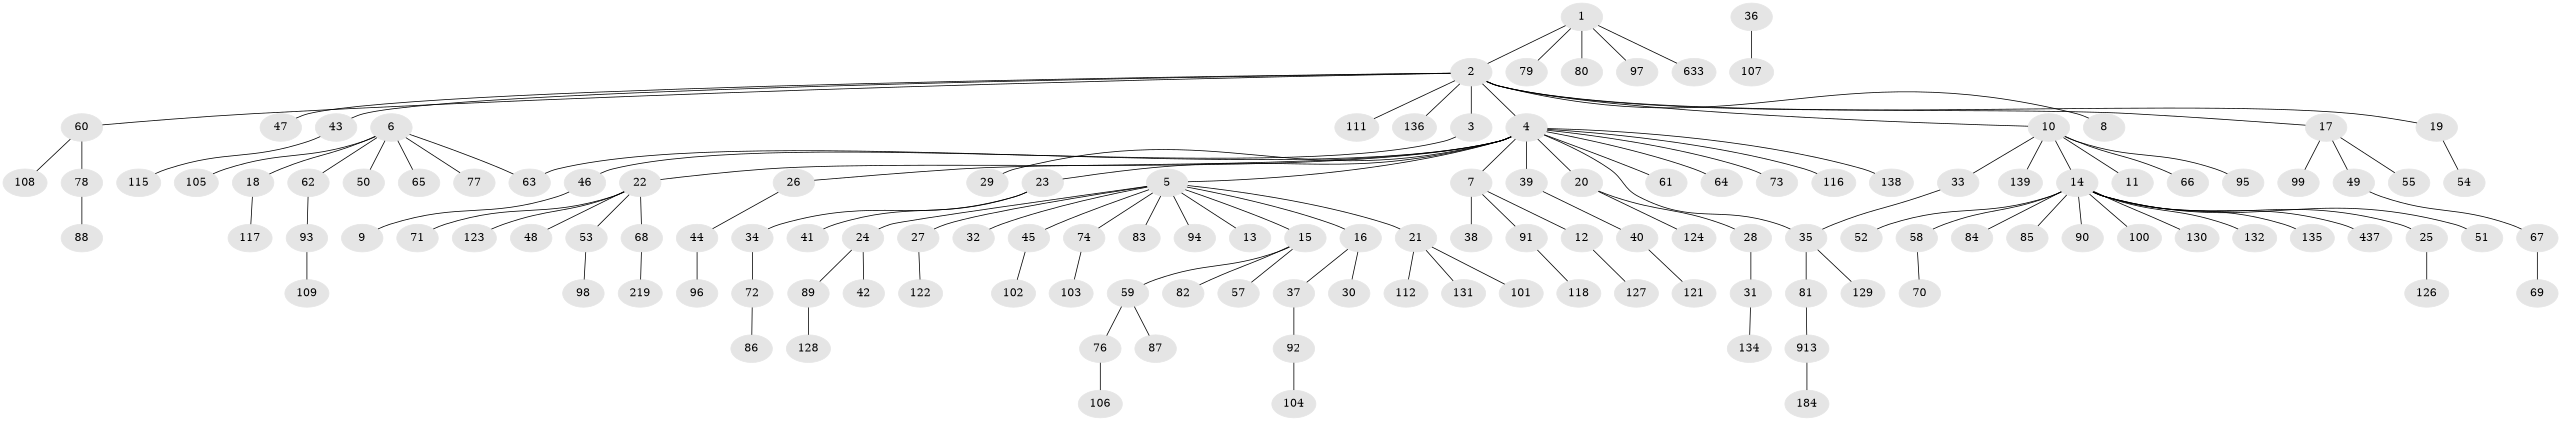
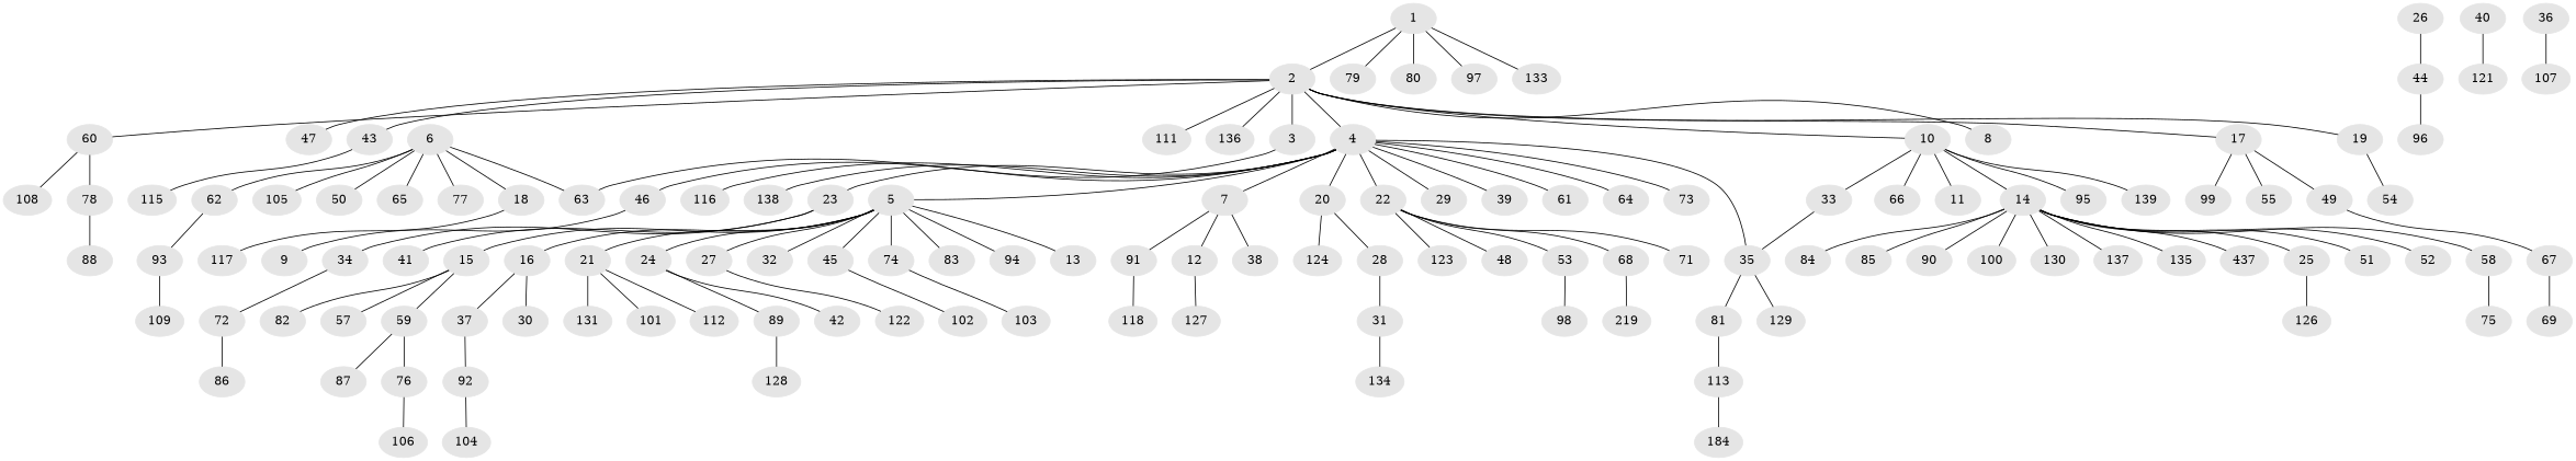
  graph {
    node [color=gray90 style=filled]
    1
    2
    79
    80
    97
-   133 [label=633]
+   133
    3
    4
    8
    10
    17
    19
    43
    47
    60
    111
    136
    46
    5
    7
    20
    22
    23
    26
    29
    35
    39
    61
    63
    64
    73
    116
    138
    11
    14
    33
    66
    95
    139
    49
    55
    99
    54
    115
    78
    108
    9
    13
    15
    16
    21
    24
    27
    32
    45
    74
    83
    94
    12
    38
    91
    28
    124
    48
    53
    68
    71
    123
    34
    41
    44
    81
    129
    40
    6
    18
    50
    62
    65
    77
    105
    57
    59
    82
    30
    37
    101
    112
    131
    42
    89
    122
    36
    107
    102
    103
    117
    93
    127
    118
    25
    51
    52
    58
    84
    85
    90
    100
    130
-   132
+   132 [label=137]
    135
    n112 [label=437]
    126
-   70
+   70 [label=75]
    76
    87
    92
    67
    31
    98
    n121 [label=219]
    72
    128
    96
    134
    86
-   113 [label=913]
+   113
    104
    121
    69
    106
    88
    109
    n134 [label=184]
    1 -- 2
    1 -- 79
    1 -- 80
    1 -- 97
    1 -- 133
    2 -- 3
    2 -- 4
    2 -- 8
    2 -- 10
    2 -- 17
    2 -- 19
    2 -- 43
    2 -- 47
    2 -- 60
    2 -- 111
    2 -- 136
    3 -- 46
    4 -- 5
    4 -- 7
    4 -- 20
    4 -- 22
    4 -- 23
-   4 -- 26
    4 -- 29
    4 -- 35
    4 -- 39
    4 -- 61
    4 -- 63
    4 -- 64
    4 -- 73
    4 -- 116
    4 -- 138
    10 -- 11
    10 -- 14
    10 -- 33
    10 -- 66
    10 -- 95
    10 -- 139
    17 -- 49
    17 -- 55
    17 -- 99
    19 -- 54
    43 -- 115
    60 -- 78
    60 -- 108
    46 -- 9
    5 -- 13
    5 -- 15
    5 -- 16
    5 -- 21
    5 -- 24
    5 -- 27
    5 -- 32
    5 -- 45
    5 -- 74
    5 -- 83
    5 -- 94
    7 -- 12
    7 -- 38
    7 -- 91
    20 -- 28
    20 -- 124
    22 -- 48
    22 -- 53
    22 -- 68
    22 -- 71
    22 -- 123
    23 -- 34
    23 -- 41
    26 -- 44
    35 -- 81
    35 -- 129
-   39 -- 40
    14 -- 25
    14 -- 51
    14 -- 52
    14 -- 58
    14 -- 84
    14 -- 85
    14 -- 90
    14 -- 100
    14 -- 130
    14 -- 132
    14 -- 135
    14 -- n112
    33 -- 35
    49 -- 67
    78 -- 88
    15 -- 57
    15 -- 59
    15 -- 82
    16 -- 30
    16 -- 37
    21 -- 101
    21 -- 112
    21 -- 131
    24 -- 42
    24 -- 89
    27 -- 122
    45 -- 102
    74 -- 103
    12 -- 127
    91 -- 118
    28 -- 31
    53 -- 98
    68 -- n121
    34 -- 72
    44 -- 96
    81 -- 113
    40 -- 121
    6 -- 63
    6 -- 18
    6 -- 50
    6 -- 62
    6 -- 65
    6 -- 77
    6 -- 105
    18 -- 117
    62 -- 93
    59 -- 76
    59 -- 87
    37 -- 92
    89 -- 128
    36 -- 107
    93 -- 109
    25 -- 126
    58 -- 70
    76 -- 106
    92 -- 104
    67 -- 69
    31 -- 134
    72 -- 86
    113 -- n134
  }
